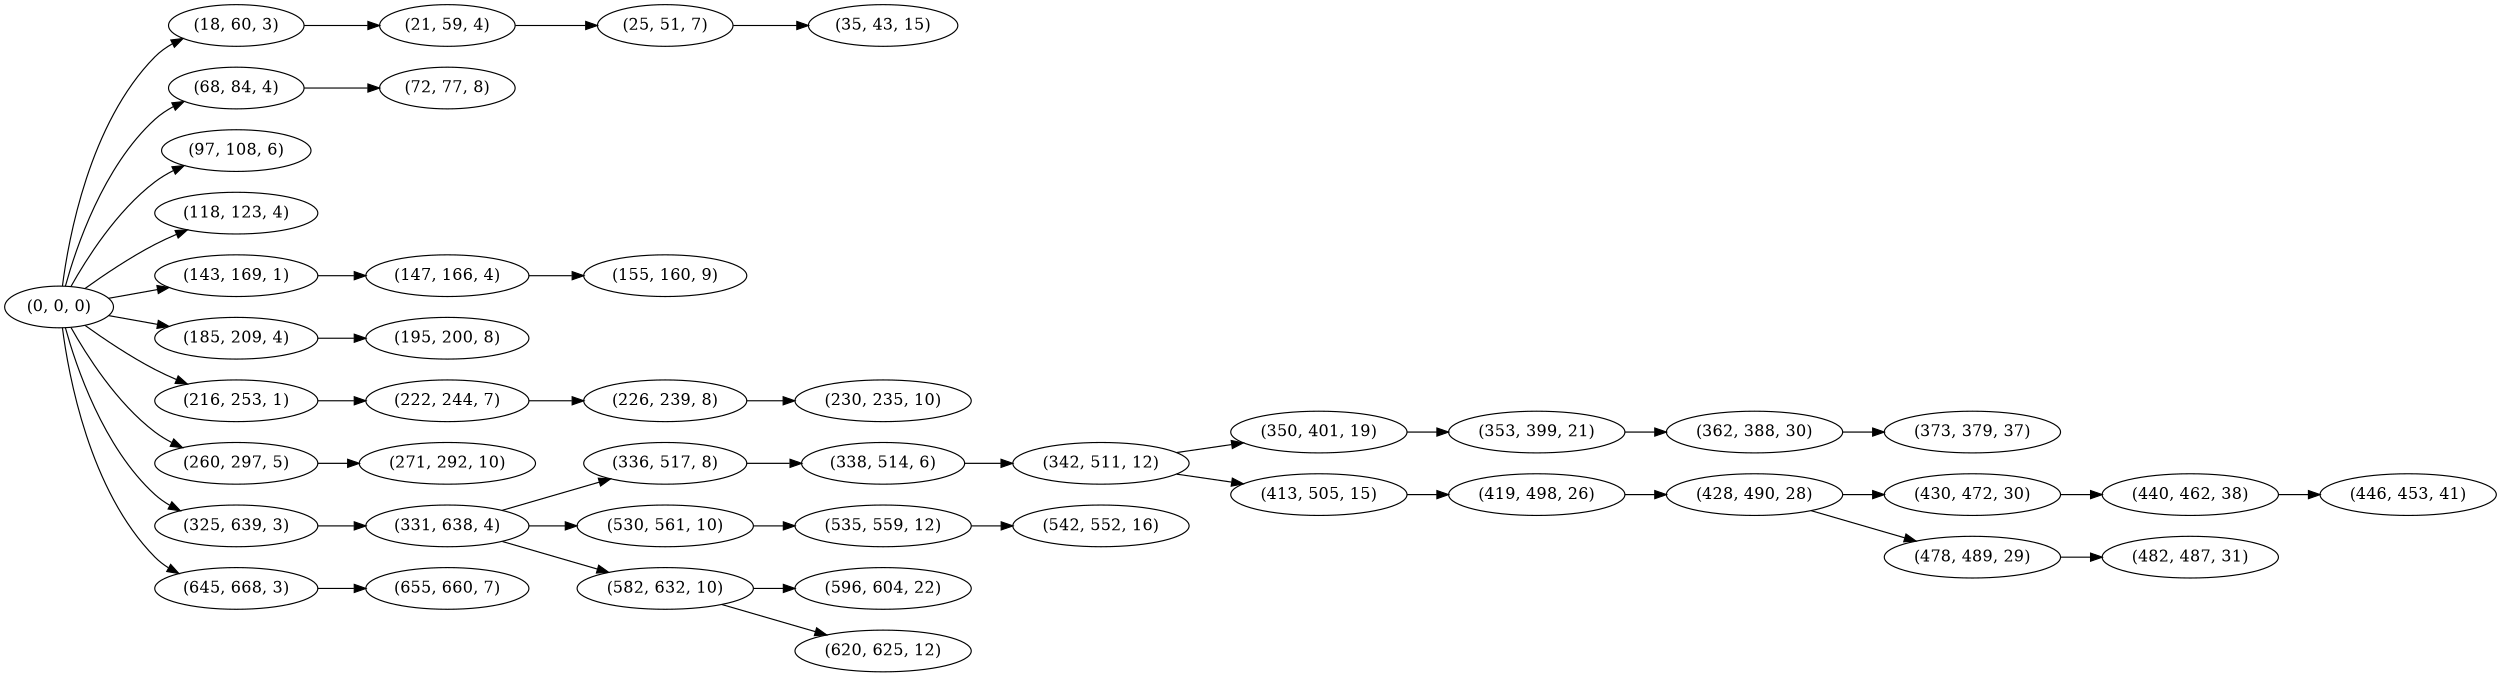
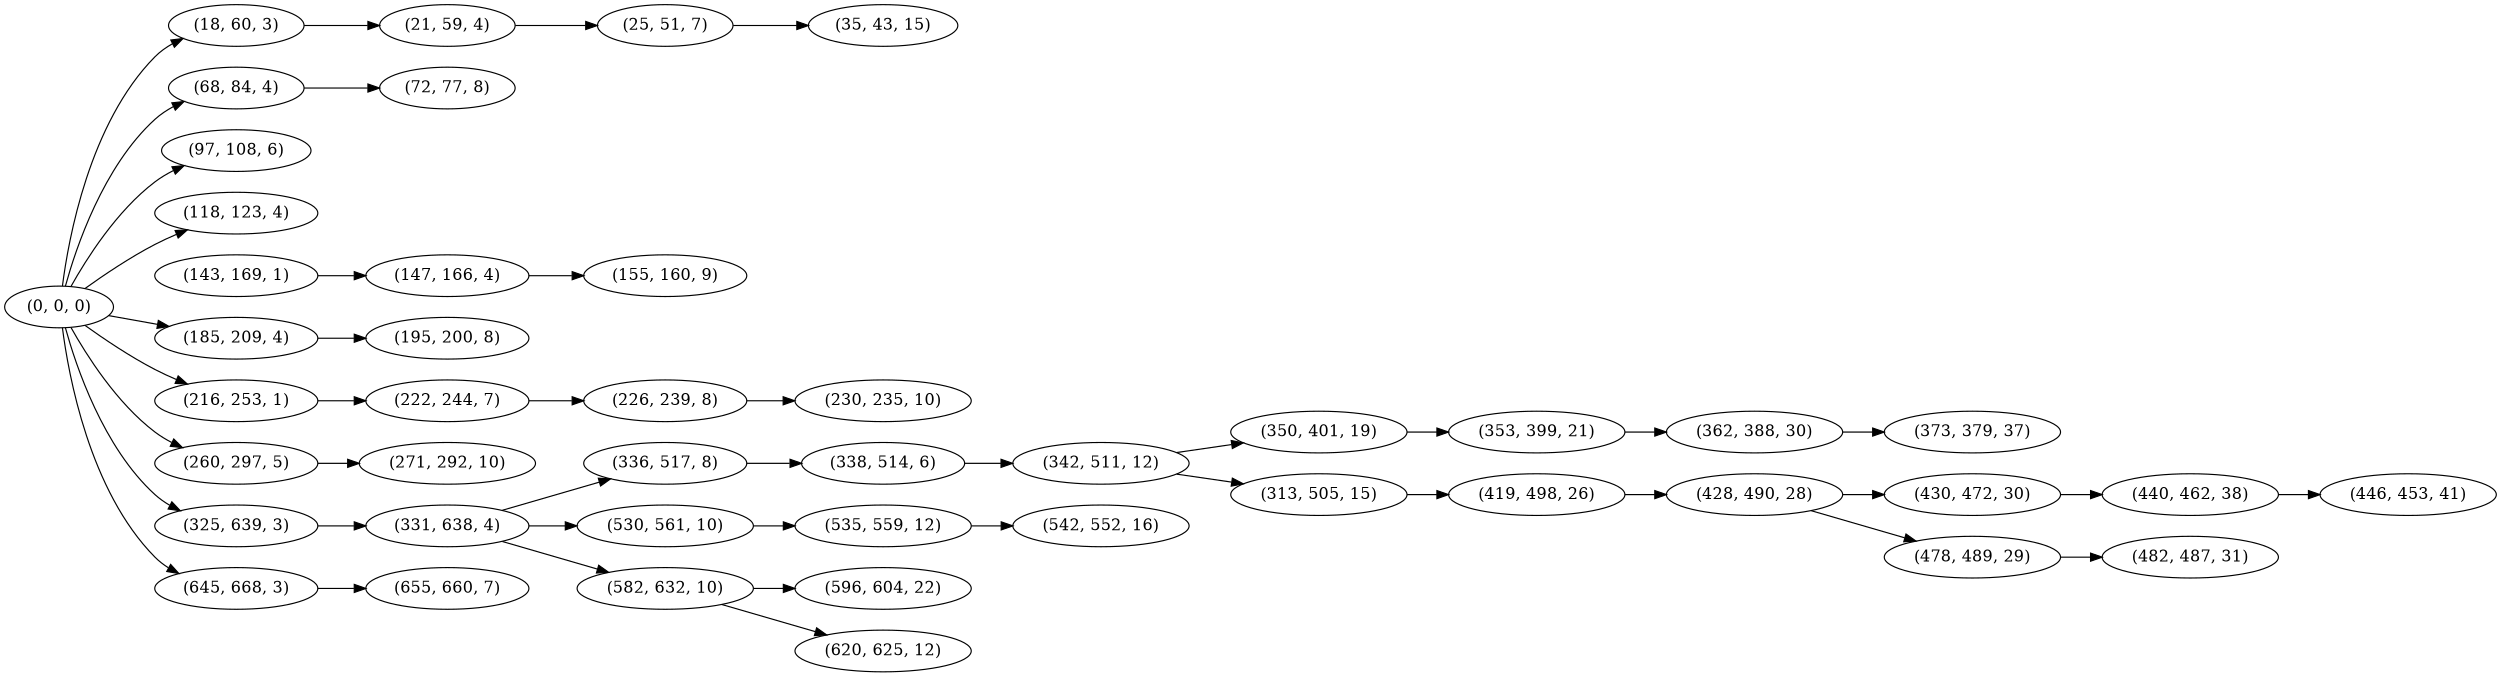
  digraph {
    rankdir=LR
    "(0, 0, 0)"
    "(18, 60, 3)"
    "(68, 84, 4)"
    "(97, 108, 6)"
    "(118, 123, 4)"
    "(143, 169, 1)"
    "(185, 209, 4)"
    "(216, 253, 1)"
    "(260, 297, 5)"
    "(325, 639, 3)"
    "(645, 668, 3)"
    "(21, 59, 4)"
    "(72, 77, 8)"
    "(147, 166, 4)"
    "(195, 200, 8)"
    "(222, 244, 7)"
    "(271, 292, 10)"
    "(331, 638, 4)"
    "(655, 660, 7)"
    "(25, 51, 7)"
    "(35, 43, 15)"
    "(155, 160, 9)"
    "(226, 239, 8)"
    "(230, 235, 10)"
    "(336, 517, 8)"
    "(530, 561, 10)"
    "(582, 632, 10)"
    n28 [label="(338, 514, 6)"]
    "(535, 559, 12)"
    "(596, 604, 22)"
    "(620, 625, 12)"
    "(342, 511, 12)"
    "(350, 401, 19)"
-   "(413, 505, 15)"
+   "(413, 505, 15)" [label="(313, 505, 15)"]
    "(353, 399, 21)"
    n36 [label="(419, 498, 26)"]
    "(362, 388, 30)"
    "(373, 379, 37)"
    "(428, 490, 28)"
    "(430, 472, 30)"
    "(478, 489, 29)"
    "(440, 462, 38)"
    "(482, 487, 31)"
    "(446, 453, 41)"
    "(542, 552, 16)"
    "(0, 0, 0)" -> "(18, 60, 3)"
    "(0, 0, 0)" -> "(68, 84, 4)"
    "(0, 0, 0)" -> "(97, 108, 6)"
    "(0, 0, 0)" -> "(118, 123, 4)"
-   "(0, 0, 0)" -> "(143, 169, 1)"
    "(0, 0, 0)" -> "(185, 209, 4)"
    "(0, 0, 0)" -> "(216, 253, 1)"
    "(0, 0, 0)" -> "(260, 297, 5)"
    "(0, 0, 0)" -> "(325, 639, 3)"
    "(0, 0, 0)" -> "(645, 668, 3)"
    "(18, 60, 3)" -> "(21, 59, 4)"
    "(68, 84, 4)" -> "(72, 77, 8)"
    "(143, 169, 1)" -> "(147, 166, 4)"
    "(185, 209, 4)" -> "(195, 200, 8)"
    "(216, 253, 1)" -> "(222, 244, 7)"
    "(260, 297, 5)" -> "(271, 292, 10)"
    "(325, 639, 3)" -> "(331, 638, 4)"
    "(645, 668, 3)" -> "(655, 660, 7)"
    "(21, 59, 4)" -> "(25, 51, 7)"
    "(147, 166, 4)" -> "(155, 160, 9)"
    "(222, 244, 7)" -> "(226, 239, 8)"
    "(331, 638, 4)" -> "(336, 517, 8)"
    "(331, 638, 4)" -> "(530, 561, 10)"
    "(331, 638, 4)" -> "(582, 632, 10)"
    "(25, 51, 7)" -> "(35, 43, 15)"
    "(226, 239, 8)" -> "(230, 235, 10)"
    "(336, 517, 8)" -> n28
    "(530, 561, 10)" -> "(535, 559, 12)"
    "(582, 632, 10)" -> "(596, 604, 22)"
    "(582, 632, 10)" -> "(620, 625, 12)"
    n28 -> "(342, 511, 12)"
    "(535, 559, 12)" -> "(542, 552, 16)"
    "(342, 511, 12)" -> "(350, 401, 19)"
    "(342, 511, 12)" -> "(413, 505, 15)"
    "(350, 401, 19)" -> "(353, 399, 21)"
    "(413, 505, 15)" -> n36
    "(353, 399, 21)" -> "(362, 388, 30)"
    n36 -> "(428, 490, 28)"
    "(362, 388, 30)" -> "(373, 379, 37)"
    "(428, 490, 28)" -> "(430, 472, 30)"
    "(428, 490, 28)" -> "(478, 489, 29)"
    "(430, 472, 30)" -> "(440, 462, 38)"
    "(478, 489, 29)" -> "(482, 487, 31)"
    "(440, 462, 38)" -> "(446, 453, 41)"
  }
